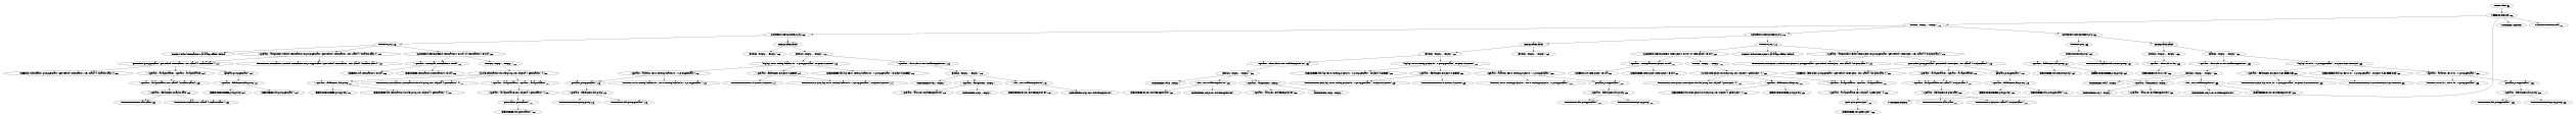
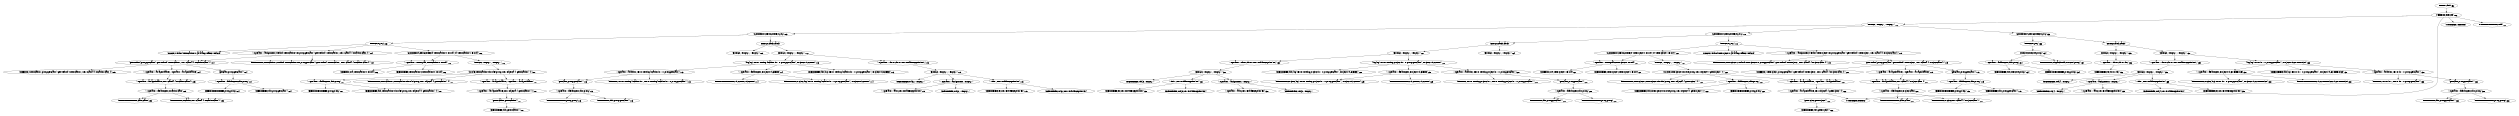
  digraph {
    n1 [label=<(METHOD,execute)<SUB>102</SUB>>]
    n2 [label=<(BLOCK,&lt;empty&gt;,&lt;empty&gt;)<SUB>102</SUB>>]
    n3 [label=<(MODIFIER,PUBLIC)>]
    n4 [label=<(MODIFIER,VIRTUAL)>]
    n5 [label=<(METHOD_RETURN,void)<SUB>102</SUB>>]
    n6 [label=<(PARAM,this)<SUB>152</SUB>>]
    n7 [label=<(CONTROL_STRUCTURE,try,try)<SUB>103</SUB>>]
    n8 [label=<(CONTROL_STRUCTURE,try,try)<SUB>118</SUB>>]
    n9 [label=<(CONTROL_STRUCTURE,try,try)<SUB>133</SUB>>]
    n10 [label=<(BLOCK,try,try)<SUB>103</SUB>>]
    n11 [label=<(BLOCK,catch,catch)>]
    n12 [label=<(BLOCK,try,try)<SUB>118</SUB>>]
    n13 [label=<(BLOCK,catch,catch)>]
    n14 [label=<(BLOCK,try,try)<SUB>133</SUB>>]
    n15 [label=<(BLOCK,catch,catch)>]
    n16 [label=<(LOCAL,Method setLocationM: java.lang.reflect.Method)>]
    n17 [label=<(&lt;operator&gt;.assignment,Method setLocationM = proxy.getClass().getMethod(&quot;setLocation&quot;, new Class[] { Location.class }))<SUB>104</SUB>>]
    n18 [label=<(CONTROL_STRUCTURE,if (setLocationM != null),if (setLocationM != null))<SUB>106</SUB>>]
    n19 [label=<(BLOCK,&lt;empty&gt;,&lt;empty&gt;)<SUB>109</SUB>>]
    n20 [label=<(BLOCK,&lt;empty&gt;,&lt;empty&gt;)<SUB>112</SUB>>]
    n21 [label=<(IDENTIFIER,setLocationM,Method setLocationM = proxy.getClass().getMethod(&quot;setLocation&quot;, new Class[] { Location.class }))<SUB>104</SUB>>]
    n22 [label=<(getMethod,proxy.getClass().getMethod(&quot;setLocation&quot;, new Class[] { Location.class }))<SUB>104</SUB>>]
    n23 [label=<(&lt;operator&gt;.notEquals,setLocationM != null)<SUB>106</SUB>>]
    n24 [label=<(BLOCK,&lt;empty&gt;,&lt;empty&gt;)<SUB>106</SUB>>]
    n25 [label=<(getClass,proxy.getClass())<SUB>104</SUB>>]
    n26 [label=<(LITERAL,&quot;setLocation&quot;,proxy.getClass().getMethod(&quot;setLocation&quot;, new Class[] { Location.class }))<SUB>105</SUB>>]
    n27 [label=<(&lt;operator&gt;.arrayInitializer,&lt;operator&gt;.arrayInitializer)<SUB>104</SUB>>]
    n28 [label=<(&lt;operator&gt;.fieldAccess,this.proxy)<SUB>104</SUB>>]
    n29 [label=<(&lt;operator&gt;.arrayInitializer,new Class[] { Location.class })<SUB>105</SUB>>]
    n30 [label=<(IDENTIFIER,this,proxy.getClass())<SUB>104</SUB>>]
    n31 [label=<(FIELD_IDENTIFIER,proxy,proxy)<SUB>104</SUB>>]
    n32 [label=<(&lt;operator&gt;.fieldAccess,Location.class)<SUB>105</SUB>>]
    n33 [label=<(IDENTIFIER,Location,new Class[] { Location.class })<SUB>105</SUB>>]
    n34 [label=<(FIELD_IDENTIFIER,class,class)<SUB>105</SUB>>]
    n35 [label=<(IDENTIFIER,setLocationM,setLocationM != null)<SUB>106</SUB>>]
    n36 [label=<(LITERAL,null,setLocationM != null)<SUB>106</SUB>>]
    n37 [label=<(invoke,setLocationM.invoke(proxy, new Object[] { getLocation() }))<SUB>107</SUB>>]
    n38 [label=<(IDENTIFIER,setLocationM,setLocationM.invoke(proxy, new Object[] { getLocation() }))<SUB>107</SUB>>]
    n39 [label=<(&lt;operator&gt;.fieldAccess,this.proxy)<SUB>107</SUB>>]
    n40 [label=<(&lt;operator&gt;.arrayInitializer,&lt;operator&gt;.arrayInitializer)<SUB>107</SUB>>]
    n41 [label=<(IDENTIFIER,this,setLocationM.invoke(proxy, new Object[] { getLocation() }))<SUB>107</SUB>>]
    n42 [label=<(FIELD_IDENTIFIER,proxy,proxy)<SUB>107</SUB>>]
    n43 [label=<(&lt;operator&gt;.arrayInitializer,new Object[] { getLocation() })<SUB>107</SUB>>]
    n44 [label=<(getLocation,getLocation())<SUB>107</SUB>>]
    n45 [label=<(IDENTIFIER,this,getLocation())<SUB>107</SUB>>]
    n46 [label=<(log,log(&quot;Error setting location in &quot; + proxy.getClass(), Project.MSG_ERR))<SUB>113</SUB>>]
    n47 [label=<(&lt;operator&gt;.throw,throw new BuildException(ex);)<SUB>115</SUB>>]
    n48 [label=<(IDENTIFIER,this,log(&quot;Error setting location in &quot; + proxy.getClass(), Project.MSG_ERR))<SUB>113</SUB>>]
    n49 [label=<(&lt;operator&gt;.addition,&quot;Error setting location in &quot; + proxy.getClass())<SUB>113</SUB>>]
    n50 [label=<(&lt;operator&gt;.fieldAccess,Project.MSG_ERR)<SUB>114</SUB>>]
    n51 [label=<(BLOCK,&lt;empty&gt;,&lt;empty&gt;)<SUB>115</SUB>>]
    n52 [label=<(LITERAL,&quot;Error setting location in &quot;,&quot;Error setting location in &quot; + proxy.getClass())<SUB>113</SUB>>]
    n53 [label=<(getClass,proxy.getClass())<SUB>113</SUB>>]
    n54 [label=<(IDENTIFIER,Project,log(&quot;Error setting location in &quot; + proxy.getClass(), Project.MSG_ERR))<SUB>114</SUB>>]
    n55 [label=<(FIELD_IDENTIFIER,MSG_ERR,MSG_ERR)<SUB>114</SUB>>]
    n56 [label=<(&lt;operator&gt;.fieldAccess,this.proxy)<SUB>113</SUB>>]
    n57 [label=<(IDENTIFIER,this,proxy.getClass())<SUB>113</SUB>>]
    n58 [label=<(FIELD_IDENTIFIER,proxy,proxy)<SUB>113</SUB>>]
    n59 [label=<(&lt;operator&gt;.assignment,&lt;empty&gt;)>]
    n60 [label=<(&lt;init&gt;,new BuildException(ex))<SUB>115</SUB>>]
    n61 [label=<(IDENTIFIER,$obj2,&lt;empty&gt;)>]
    n62 [label=<(IDENTIFIER,$obj2,&lt;empty&gt;)>]
    n63 [label=<(&lt;operator&gt;.alloc,new BuildException(ex))<SUB>115</SUB>>]
    n64 [label=<(IDENTIFIER,$obj2,new BuildException(ex))>]
    n65 [label=<(IDENTIFIER,ex,new BuildException(ex))<SUB>115</SUB>>]
    n66 [label=<(LOCAL,Method setProjectM: java.lang.reflect.Method)>]
    n67 [label=<(&lt;operator&gt;.assignment,Method setProjectM = proxy.getClass().getMethod(&quot;setProject&quot;, new Class[] { Project.class }))<SUB>119</SUB>>]
    n68 [label=<(CONTROL_STRUCTURE,if (setProjectM != null),if (setProjectM != null))<SUB>121</SUB>>]
    n69 [label=<(BLOCK,&lt;empty&gt;,&lt;empty&gt;)<SUB>124</SUB>>]
    n70 [label=<(BLOCK,&lt;empty&gt;,&lt;empty&gt;)<SUB>127</SUB>>]
    n71 [label=<(IDENTIFIER,setProjectM,Method setProjectM = proxy.getClass().getMethod(&quot;setProject&quot;, new Class[] { Project.class }))<SUB>119</SUB>>]
    n72 [label=<(getMethod,proxy.getClass().getMethod(&quot;setProject&quot;, new Class[] { Project.class }))<SUB>119</SUB>>]
    n73 [label=<(&lt;operator&gt;.notEquals,setProjectM != null)<SUB>121</SUB>>]
    n74 [label=<(BLOCK,&lt;empty&gt;,&lt;empty&gt;)<SUB>121</SUB>>]
    n75 [label=<(getClass,proxy.getClass())<SUB>119</SUB>>]
    n76 [label=<(LITERAL,&quot;setProject&quot;,proxy.getClass().getMethod(&quot;setProject&quot;, new Class[] { Project.class }))<SUB>120</SUB>>]
    n77 [label=<(&lt;operator&gt;.arrayInitializer,&lt;operator&gt;.arrayInitializer)<SUB>119</SUB>>]
    n78 [label=<(&lt;operator&gt;.fieldAccess,this.proxy)<SUB>119</SUB>>]
    n79 [label=<(&lt;operator&gt;.arrayInitializer,new Class[] { Project.class })<SUB>120</SUB>>]
    n80 [label=<(IDENTIFIER,this,proxy.getClass())<SUB>119</SUB>>]
    n81 [label=<(FIELD_IDENTIFIER,proxy,proxy)<SUB>119</SUB>>]
    n82 [label=<(&lt;operator&gt;.fieldAccess,Project.class)<SUB>120</SUB>>]
    n83 [label=<(IDENTIFIER,Project,new Class[] { Project.class })<SUB>120</SUB>>]
    n84 [label=<(FIELD_IDENTIFIER,class,class)<SUB>120</SUB>>]
    n85 [label=<(IDENTIFIER,setProjectM,setProjectM != null)<SUB>121</SUB>>]
    n86 [label=<(LITERAL,null,setProjectM != null)<SUB>121</SUB>>]
    n87 [label=<(invoke,setProjectM.invoke(proxy, new Object[] { getProject() }))<SUB>122</SUB>>]
    n88 [label=<(IDENTIFIER,setProjectM,setProjectM.invoke(proxy, new Object[] { getProject() }))<SUB>122</SUB>>]
    n89 [label=<(&lt;operator&gt;.fieldAccess,this.proxy)<SUB>122</SUB>>]
    n90 [label=<(&lt;operator&gt;.arrayInitializer,&lt;operator&gt;.arrayInitializer)<SUB>122</SUB>>]
    n91 [label=<(IDENTIFIER,this,setProjectM.invoke(proxy, new Object[] { getProject() }))<SUB>122</SUB>>]
    n92 [label=<(FIELD_IDENTIFIER,proxy,proxy)<SUB>122</SUB>>]
    n93 [label=<(&lt;operator&gt;.arrayInitializer,new Object[] { getProject() })<SUB>122</SUB>>]
    n94 [label=<(getProject,getProject())<SUB>122</SUB>>]
    n95 [label=<(IDENTIFIER,this,getProject())<SUB>122</SUB>>]
    n96 [label=<(log,log(&quot;Error setting project in &quot; + proxy.getClass(), Project.MSG_ERR))<SUB>128</SUB>>]
    n97 [label=<(&lt;operator&gt;.throw,throw new BuildException(ex);)<SUB>130</SUB>>]
    n98 [label=<(IDENTIFIER,this,log(&quot;Error setting project in &quot; + proxy.getClass(), Project.MSG_ERR))<SUB>128</SUB>>]
    n99 [label=<(&lt;operator&gt;.addition,&quot;Error setting project in &quot; + proxy.getClass())<SUB>128</SUB>>]
    n100 [label=<(&lt;operator&gt;.fieldAccess,Project.MSG_ERR)<SUB>129</SUB>>]
    n101 [label=<(BLOCK,&lt;empty&gt;,&lt;empty&gt;)<SUB>130</SUB>>]
    n102 [label=<(LITERAL,&quot;Error setting project in &quot;,&quot;Error setting project in &quot; + proxy.getClass())<SUB>128</SUB>>]
    n103 [label=<(getClass,proxy.getClass())<SUB>128</SUB>>]
    n104 [label=<(IDENTIFIER,Project,log(&quot;Error setting project in &quot; + proxy.getClass(), Project.MSG_ERR))<SUB>129</SUB>>]
    n105 [label=<(FIELD_IDENTIFIER,MSG_ERR,MSG_ERR)<SUB>129</SUB>>]
    n106 [label=<(&lt;operator&gt;.fieldAccess,this.proxy)<SUB>128</SUB>>]
    n107 [label=<(IDENTIFIER,this,proxy.getClass())<SUB>128</SUB>>]
    n108 [label=<(FIELD_IDENTIFIER,proxy,proxy)<SUB>128</SUB>>]
    n109 [label=<(&lt;operator&gt;.assignment,&lt;empty&gt;)>]
    n110 [label=<(&lt;init&gt;,new BuildException(ex))<SUB>130</SUB>>]
    n111 [label=<(IDENTIFIER,$obj3,&lt;empty&gt;)>]
    n112 [label=<(IDENTIFIER,$obj3,&lt;empty&gt;)>]
    n113 [label=<(&lt;operator&gt;.alloc,new BuildException(ex))<SUB>130</SUB>>]
    n114 [label=<(IDENTIFIER,$obj3,new BuildException(ex))>]
    n115 [label=<(IDENTIFIER,ex,new BuildException(ex))<SUB>130</SUB>>]
    n116 [label=<(execute,execute(proxy))<SUB>134</SUB>>]
    n117 [label=<(BLOCK,&lt;empty&gt;,&lt;empty&gt;)<SUB>135</SUB>>]
    n118 [label=<(BLOCK,&lt;empty&gt;,&lt;empty&gt;)<SUB>137</SUB>>]
    n119 [label=<(IDENTIFIER,DispatchUtils,execute(proxy))<SUB>134</SUB>>]
    n120 [label=<(&lt;operator&gt;.fieldAccess,this.proxy)<SUB>134</SUB>>]
    n121 [label=<(IDENTIFIER,this,execute(proxy))<SUB>134</SUB>>]
    n122 [label=<(FIELD_IDENTIFIER,proxy,proxy)<SUB>134</SUB>>]
    n123 [label=<(&lt;operator&gt;.throw,throw be;)<SUB>136</SUB>>]
    n124 [label=<(log,log(&quot;Error in &quot; + proxy.getClass(), Project.MSG_VERBOSE))<SUB>138</SUB>>]
    n125 [label=<(&lt;operator&gt;.throw,throw new BuildException(ex);)<SUB>139</SUB>>]
    n126 [label=<(IDENTIFIER,be,throw be;)<SUB>136</SUB>>]
    n127 [label=<(IDENTIFIER,this,log(&quot;Error in &quot; + proxy.getClass(), Project.MSG_VERBOSE))<SUB>138</SUB>>]
    n128 [label=<(&lt;operator&gt;.addition,&quot;Error in &quot; + proxy.getClass())<SUB>138</SUB>>]
    n129 [label=<(&lt;operator&gt;.fieldAccess,Project.MSG_VERBOSE)<SUB>138</SUB>>]
    n130 [label=<(BLOCK,&lt;empty&gt;,&lt;empty&gt;)<SUB>139</SUB>>]
    n131 [label=<(LITERAL,&quot;Error in &quot;,&quot;Error in &quot; + proxy.getClass())<SUB>138</SUB>>]
    n132 [label=<(getClass,proxy.getClass())<SUB>138</SUB>>]
    n133 [label=<(IDENTIFIER,Project,log(&quot;Error in &quot; + proxy.getClass(), Project.MSG_VERBOSE))<SUB>138</SUB>>]
    n134 [label=<(FIELD_IDENTIFIER,MSG_VERBOSE,MSG_VERBOSE)<SUB>138</SUB>>]
    n135 [label=<(&lt;operator&gt;.fieldAccess,this.proxy)<SUB>138</SUB>>]
    n136 [label=<(IDENTIFIER,this,proxy.getClass())<SUB>138</SUB>>]
    n137 [label=<(FIELD_IDENTIFIER,proxy,proxy)<SUB>138</SUB>>]
    n138 [label=<(&lt;operator&gt;.assignment,&lt;empty&gt;)>]
    n139 [label=<(&lt;init&gt;,new BuildException(ex))<SUB>139</SUB>>]
    n140 [label=<(IDENTIFIER,$obj4,&lt;empty&gt;)>]
    n141 [label=<(IDENTIFIER,$obj4,&lt;empty&gt;)>]
    n142 [label=<(&lt;operator&gt;.alloc,new BuildException(ex))<SUB>139</SUB>>]
    n143 [label=<(IDENTIFIER,$obj4,new BuildException(ex))>]
    n144 [label=<(IDENTIFIER,ex,new BuildException(ex))<SUB>139</SUB>>]
    n1 -> n2
    n1 -> n3
    n1 -> n4
    n1 -> n5
    n2 -> n7
    n2 -> n8
    n2 -> n9
    n6 -> n1
    n7 -> n10
    n7 -> n11
    n8 -> n12
    n8 -> n13
    n9 -> n14
    n9 -> n15
    n10 -> n16
    n10 -> n17
    n10 -> n18
    n11 -> n19
    n11 -> n20
    n12 -> n66
    n12 -> n67
    n12 -> n68
    n13 -> n69
    n13 -> n70
    n14 -> n116
    n15 -> n117
    n15 -> n118
    n17 -> n21
    n17 -> n22
    n18 -> n23
    n18 -> n24
    n20 -> n46
    n20 -> n47
    n22 -> n25
    n22 -> n26
    n22 -> n27
    n23 -> n35
    n23 -> n36
    n24 -> n37
    n25 -> n28
    n27 -> n29
    n28 -> n30
    n28 -> n31
    n29 -> n32
    n32 -> n33
    n32 -> n34
    n37 -> n38
    n37 -> n39
    n37 -> n40
    n39 -> n41
    n39 -> n42
    n40 -> n43
    n43 -> n44
    n44 -> n45
    n46 -> n48
    n46 -> n49
    n46 -> n50
    n47 -> n51
    n49 -> n52
    n49 -> n53
    n50 -> n54
    n50 -> n55
    n51 -> n59
    n51 -> n60
    n51 -> n61
    n53 -> n56
    n56 -> n57
    n56 -> n58
    n59 -> n62
    n59 -> n63
    n60 -> n64
    n60 -> n65
    n67 -> n71
    n67 -> n72
    n68 -> n73
    n68 -> n74
    n70 -> n96
    n70 -> n97
    n72 -> n75
    n72 -> n76
    n72 -> n77
    n73 -> n85
    n73 -> n86
    n74 -> n87
    n75 -> n78
    n77 -> n79
    n78 -> n80
    n78 -> n81
    n79 -> n82
    n82 -> n83
    n82 -> n84
    n87 -> n88
    n87 -> n89
    n87 -> n90
    n89 -> n91
    n89 -> n92
    n90 -> n93
-   n93 -> n94
+   n93 -> n3
    n94 -> n95
    n96 -> n98
    n96 -> n99
    n96 -> n100
    n97 -> n101
    n99 -> n102
    n99 -> n103
    n100 -> n104
    n100 -> n105
    n101 -> n109
    n101 -> n110
    n101 -> n111
    n103 -> n106
    n106 -> n107
    n106 -> n108
    n109 -> n112
    n109 -> n113
    n110 -> n114
    n110 -> n115
    n116 -> n119
    n116 -> n120
    n117 -> n123
    n118 -> n124
    n118 -> n125
    n120 -> n121
    n120 -> n122
    n123 -> n126
    n124 -> n127
    n124 -> n128
    n124 -> n129
    n125 -> n130
    n128 -> n131
    n128 -> n132
    n129 -> n133
    n129 -> n134
    n130 -> n138
    n130 -> n139
    n130 -> n140
    n132 -> n135
    n135 -> n136
    n135 -> n137
    n138 -> n141
    n138 -> n142
    n139 -> n143
    n139 -> n144
  }
